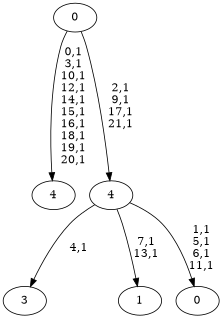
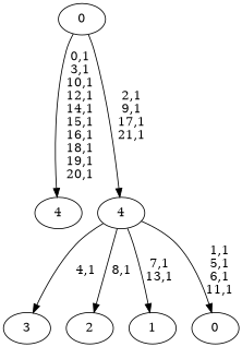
  digraph {
    n1 [label=4]
    n2 [label=3]
+   n3 [label=2]
    n4 [label=1]
    n5 [label=0]
    4
    0
    4 -> n2 [label="4,1"]
+   4 -> n3 [label="8,1"]
    4 -> n4 [label="7,1\n13,1"]
    4 -> n5 [label="1,1\n5,1\n6,1\n11,1"]
    0 -> n1 [label="0,1\n3,1\n10,1\n12,1\n14,1\n15,1\n16,1\n18,1\n19,1\n20,1"]
    0 -> 4 [label="2,1\n9,1\n17,1\n21,1"]
  }
